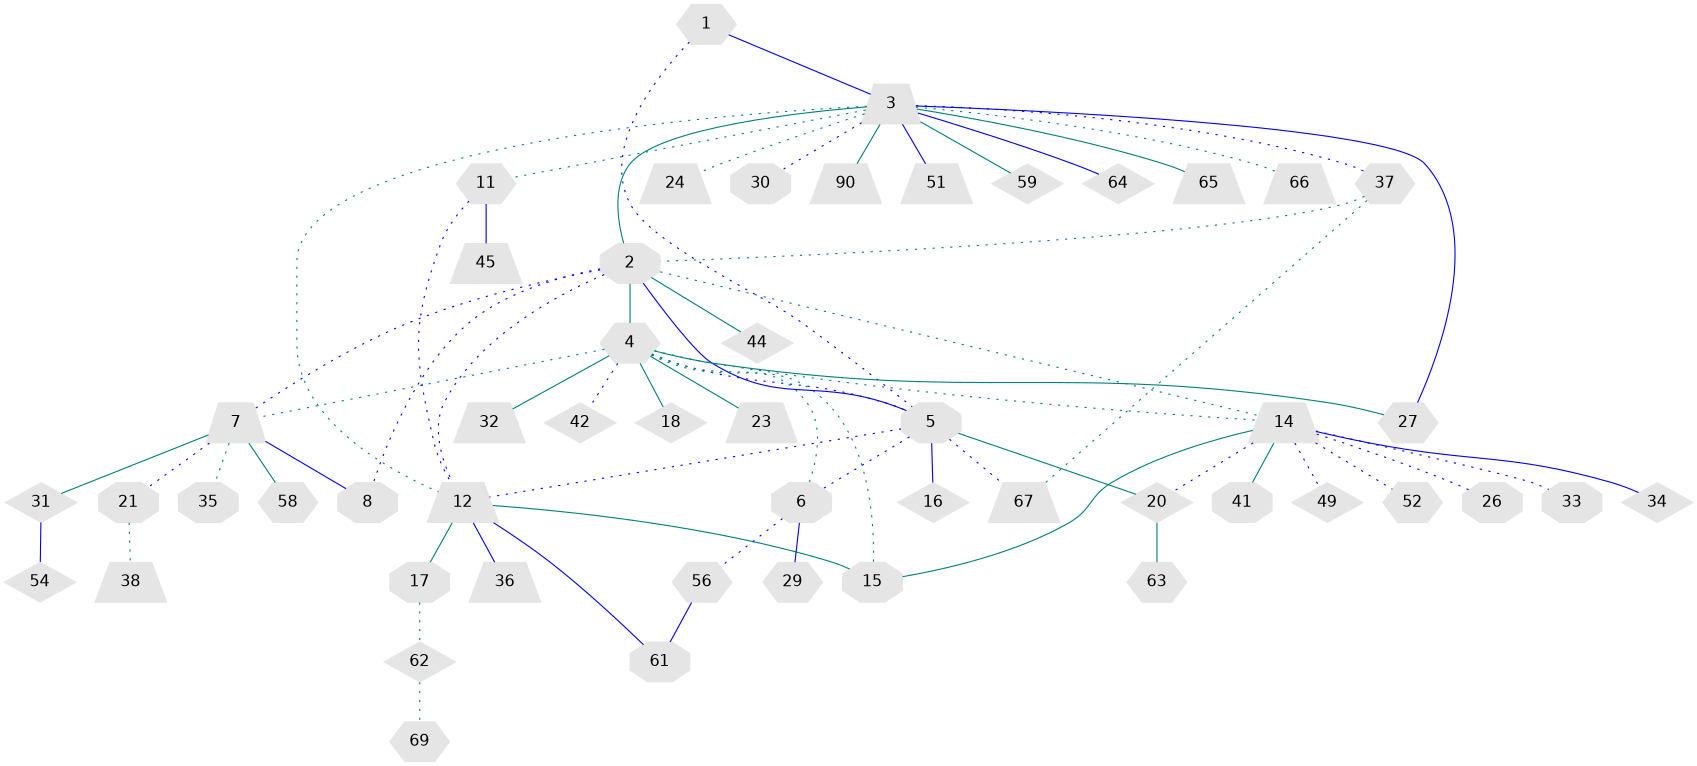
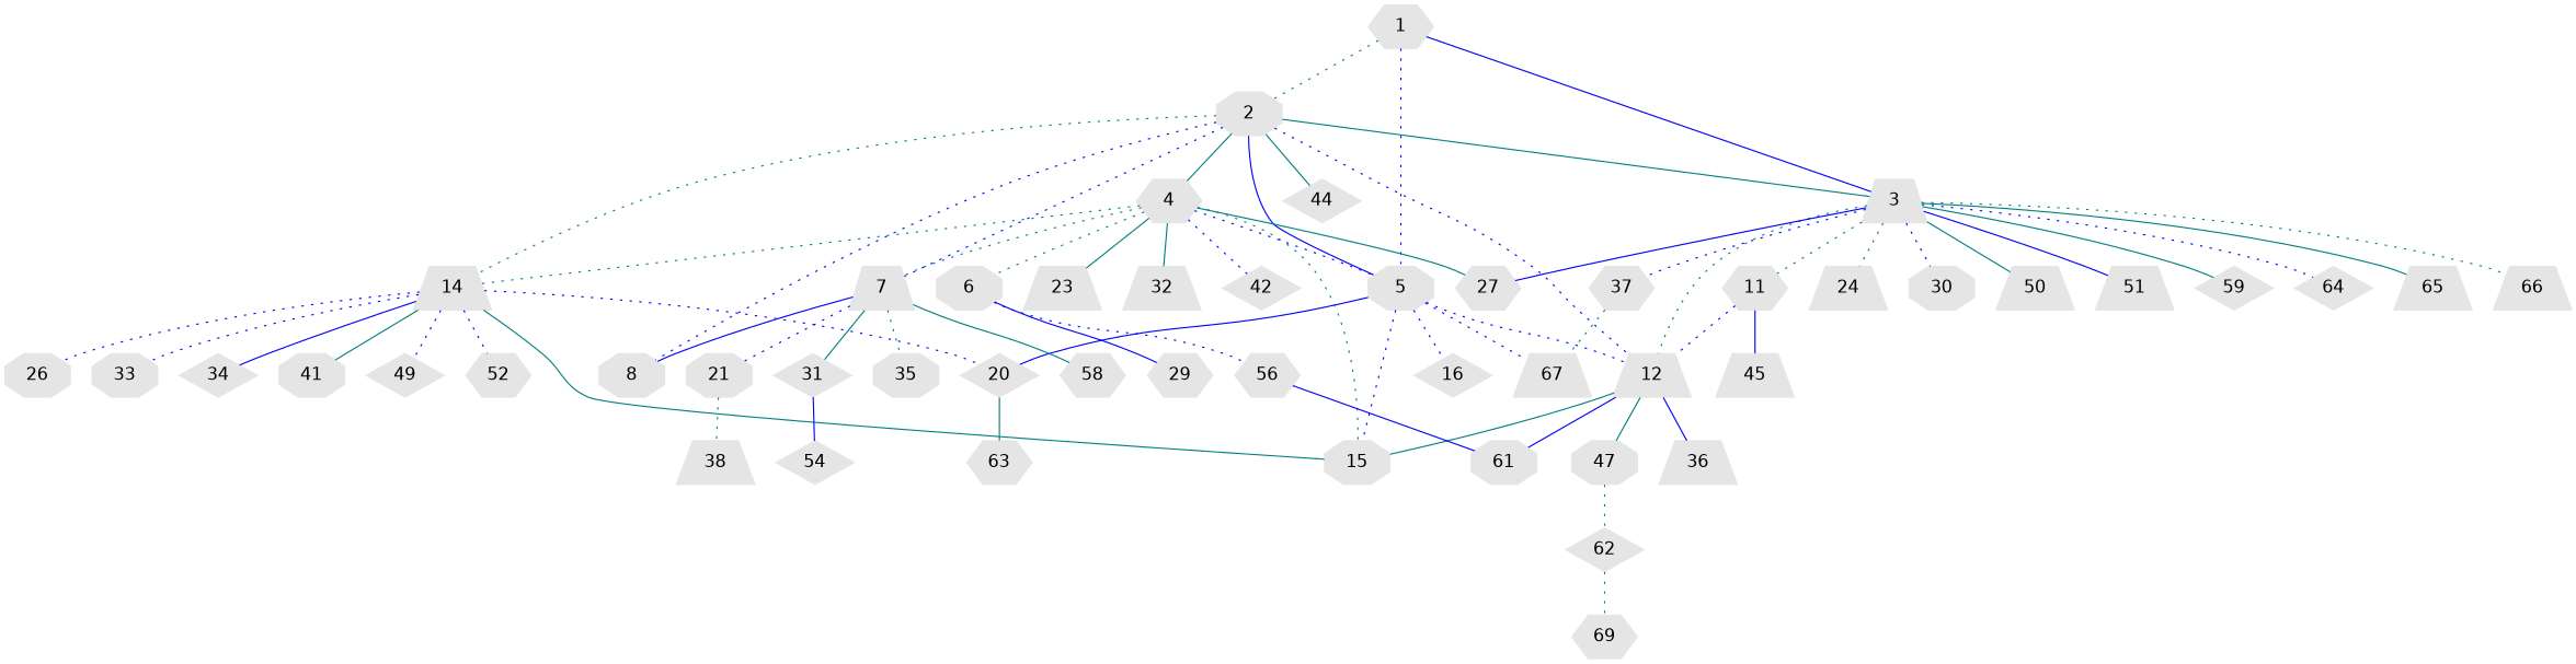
  graph {
    fontname="DejaVu Sans"
    node [color=gray90 fontname="DejaVu Sans" shape=trapezium style=filled]
    edge [color=teal fontname="DejaVu Sans" style=dotted]
    1 [shape=hexagon super="+39"]
    2 [shape=octagon super="+9"]
    3 [super="+10"]
    5 [shape=octagon super="+17"]
    4 [shape=hexagon super="+13"]
    7 [super="+40"]
    8 [shape=octagon super="+48"]
    12 [super="+20"]
    14 [super="+19"]
    44 [shape=diamond super="+70"]
    11 [shape=hexagon super="+25"]
    24
    27 [shape=hexagon]
    30 [shape=octagon]
    37 [shape=hexagon]
-   50 [label=90]
+   50
    51
    59 [shape=diamond]
    64 [shape=diamond]
    65
    66
    6 [shape=octagon super="+53"]
    16 [shape=diamond super="+57"]
    n24 [label=20 shape=diamond super="+28"]
    67
    15 [shape=octagon super="+55"]
-   18 [shape=diamond]
    23
    32
    42 [shape=diamond]
    21 [shape=octagon]
    31 [shape=diamond super="+46"]
    35 [shape=octagon]
    58 [shape=hexagon]
    36
-   47 [shape=octagon label=17]
+   47 [shape=octagon]
    61 [shape=octagon super="+68"]
    26 [shape=octagon super="+60"]
    33 [shape=octagon]
    34 [shape=diamond]
    41 [shape=octagon]
    49 [shape=diamond]
    52 [shape=hexagon]
    45
    29 [shape=hexagon]
    56 [shape=hexagon]
    63 [shape=hexagon]
    38 [super="+43"]
    54 [shape=diamond]
    62 [shape=diamond]
    69 [shape=hexagon]
-   37 -- 2
+   1 -- 2
    1 -- 3 [color=blue style=solid]
    1 -- 5 [color=blue]
    2 -- 3 [style=solid]
    2 -- 5 [color=blue style=solid]
    2 -- 4 [style=solid]
    2 -- 7 [color=blue]
    2 -- 8 [color=blue]
    2 -- 12 [color=blue]
    2 -- 14
    2 -- 44 [style=solid]
    3 -- 12
    3 -- 11
    3 -- 24
    3 -- 27 [color=blue style=solid]
    3 -- 30 [color=blue]
    3 -- 37 [color=blue]
    3 -- 50 [style=solid]
    3 -- 51 [color=blue style=solid]
    3 -- 59 [style=solid]
-   3 -- 64 [color=blue style=solid]
+   3 -- 64 [color=blue]
    3 -- 65 [style=solid]
    3 -- 66
    5 -- 12 [color=blue]
-   5 -- 6 [color=blue]
-   5 -- 16 [color=blue style=solid]
-   5 -- n24 [style=solid]
+   5 -- 15 [color=blue]
+   5 -- 16 [color=blue]
+   5 -- n24 [color=blue style=solid]
    5 -- 67 [color=blue]
    4 -- 5 [color=blue]
    4 -- 7
    4 -- 14
    4 -- 27 [style=solid]
    4 -- 6
    4 -- 15
-   4 -- 18 [style=solid]
    4 -- 23 [style=solid]
    4 -- 32 [style=solid]
    4 -- 42 [color=blue]
    7 -- 8 [color=blue style=solid]
    7 -- 21 [color=blue]
    7 -- 31 [style=solid]
    7 -- 35
    7 -- 58 [style=solid]
    12 -- 15 [style=solid]
    12 -- 36 [color=blue style=solid]
    12 -- 47 [style=solid]
    12 -- 61 [color=blue style=solid]
    14 -- n24 [color=blue]
    14 -- 15 [style=solid]
    14 -- 26 [color=blue]
    14 -- 33 [color=blue]
    14 -- 34 [color=blue style=solid]
    14 -- 41 [style=solid]
    14 -- 49 [color=blue]
    14 -- 52 [color=blue]
    11 -- 12 [color=blue]
    11 -- 45 [color=blue style=solid]
    37 -- 67
    6 -- 29 [color=blue style=solid]
    6 -- 56 [color=blue]
    n24 -- 63 [style=solid]
    21 -- 38
    31 -- 54 [color=blue style=solid]
    47 -- 62
    56 -- 61 [color=blue style=solid]
    62 -- 69
  }
